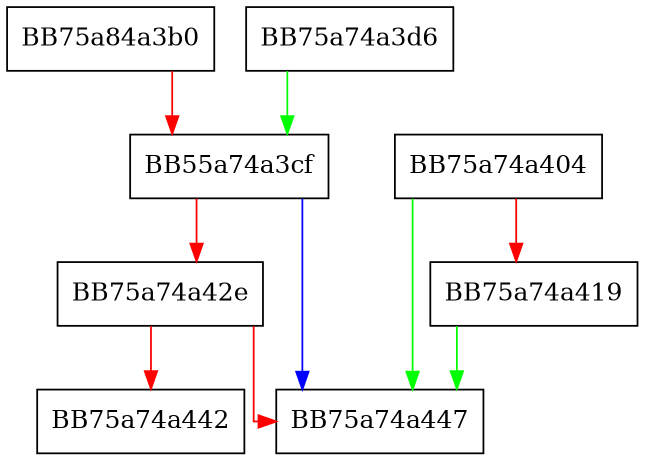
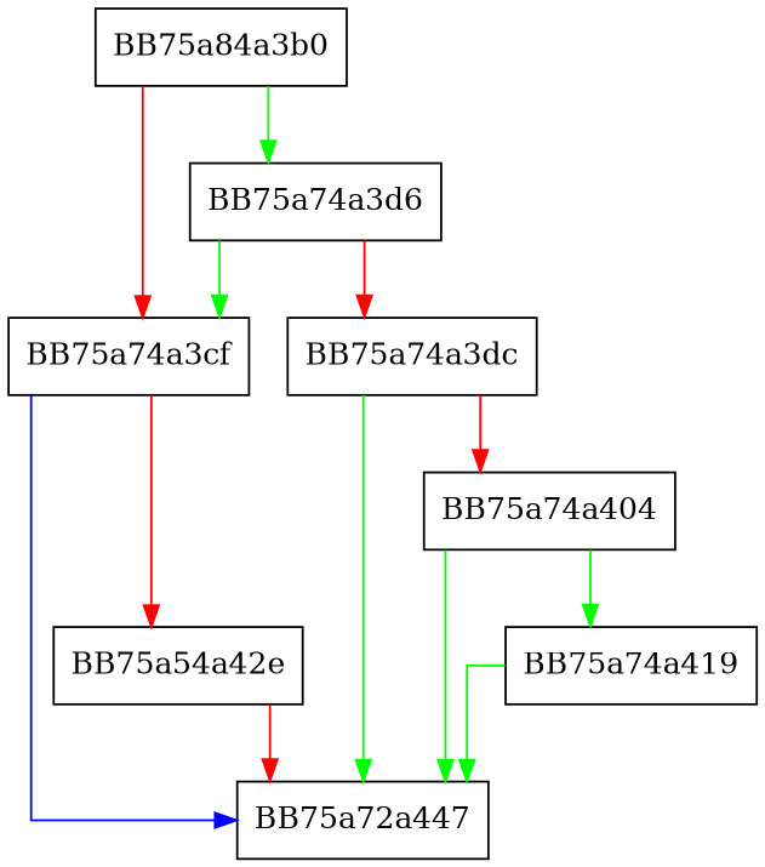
  digraph {
    splines=ortho
    node [shape=box]
    edge [color=red]
    n1 [label=BB75a84a3b0]
    BB75a74a3d6
-   BB75a74a3cf [label=BB55a74a3cf]
-   BB75a74a447
-   BB75a74a42e
+   BB75a74a3cf
+   BB75a74a3dc
+   BB75a74a447 [label=BB75a72a447]
+   BB75a74a42e [label=BB75a54a42e]
    BB75a74a404
    BB75a74a419
-   BB75a74a442
+   n1 -> BB75a74a3d6 [color=green]
    n1 -> BB75a74a3cf
    BB75a74a3d6 -> BB75a74a3cf [color=green]
+   BB75a74a3d6 -> BB75a74a3dc
    BB75a74a3cf -> BB75a74a447 [color=blue]
    BB75a74a3cf -> BB75a74a42e
+   BB75a74a3dc -> BB75a74a447 [color=green]
+   BB75a74a3dc -> BB75a74a404
    BB75a74a42e -> BB75a74a447
-   BB75a74a42e -> BB75a74a442
    BB75a74a404 -> BB75a74a447 [color=green]
-   BB75a74a404 -> BB75a74a419
+   BB75a74a404 -> BB75a74a419 [color=green]
    BB75a74a419 -> BB75a74a447 [color=green]
  }
